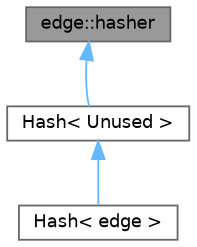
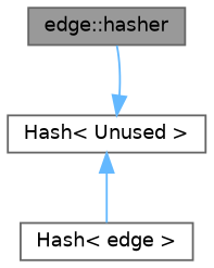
  digraph {
    node [color=gray40 fillcolor=white fontname=Helvetica fontsize=10 shape=box style=filled]
    edge [color=steelblue1 dir=back fontname=Helvetica fontsize=10 labelfontname=Helvetica labelfontsize=10 style=solid]
    n1 [fillcolor=grey60 fontcolor=black height=0.2 label="edge::hasher" width=0.4]
    n2 [height=0.2 label="Hash\< Unused \>" width=0.4]
    n3 [height=0.2 label="Hash\< edge \>" width=0.4]
-   n1 -> n2
+   n2 -> n1
    n2 -> n3
  }
